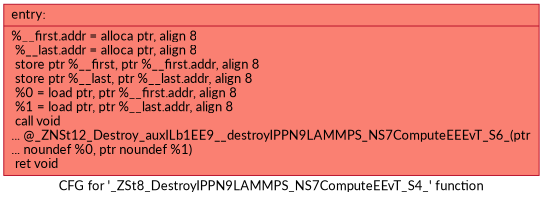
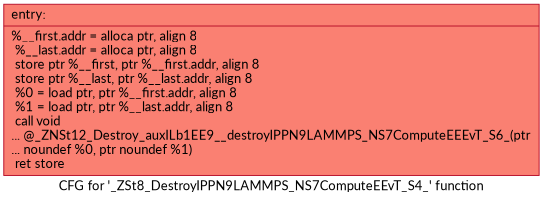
  digraph {
    label="CFG for '_ZSt8_DestroyIPPN9LAMMPS_NS7ComputeEEvT_S4_' function"
    fontname=Lato
-   n1 [color="#b70d28ff" fillcolor=salmon fontname=Lato label="{entry:\l|  %__first.addr = alloca ptr, align 8\l  %__last.addr = alloca ptr, align 8\l  store ptr %__first, ptr %__first.addr, align 8\l  store ptr %__last, ptr %__last.addr, align 8\l  %0 = load ptr, ptr %__first.addr, align 8\l  %1 = load ptr, ptr %__last.addr, align 8\l  call void\l... @_ZNSt12_Destroy_auxILb1EE9__destroyIPPN9LAMMPS_NS7ComputeEEEvT_S6_(ptr\l... noundef %0, ptr noundef %1)\l  ret void\l}" shape=record style=filled]
+   n1 [color="#b70d28ff" fillcolor=salmon fontname=Lato label="{entry:\l|  %__first.addr = alloca ptr, align 8\l  %__last.addr = alloca ptr, align 8\l  store ptr %__first, ptr %__first.addr, align 8\l  store ptr %__last, ptr %__last.addr, align 8\l  %0 = load ptr, ptr %__first.addr, align 8\l  %1 = load ptr, ptr %__last.addr, align 8\l  call void\l... @_ZNSt12_Destroy_auxILb1EE9__destroyIPPN9LAMMPS_NS7ComputeEEEvT_S6_(ptr\l... noundef %0, ptr noundef %1)\l  ret store\l}" shape=record style=filled]
  }
